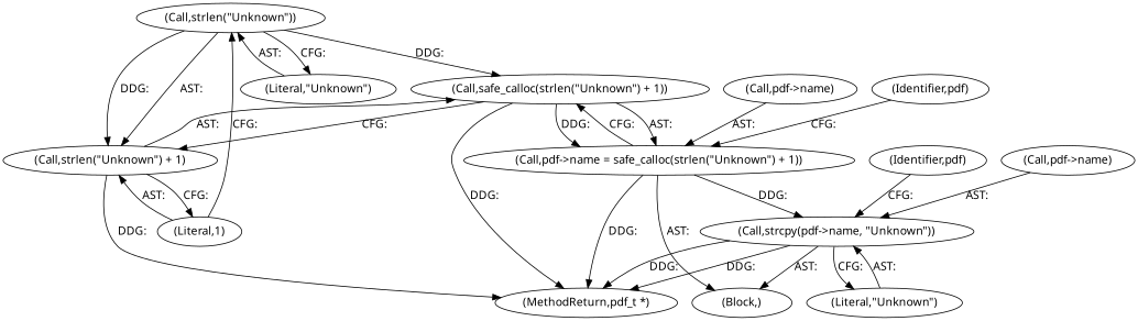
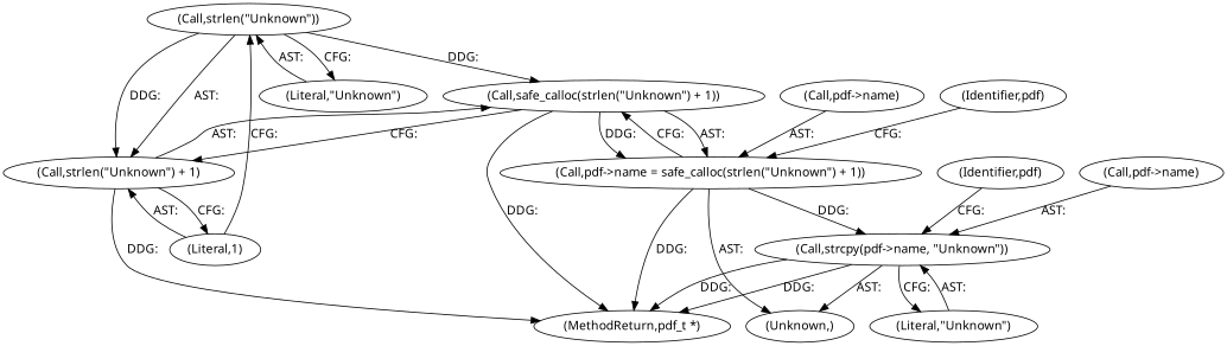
  digraph {
    fontname="Noto Sans"
    node [fontname="Noto Sans"]
    edge [fontname="Noto Sans"]
    n1 [label="(Call,strlen(\"Unknown\"))"]
    n2 [label="(Call,safe_calloc(strlen(\"Unknown\") + 1))"]
    n3 [label="(Call,strlen(\"Unknown\") + 1)"]
    n4 [label="(Literal,\"Unknown\")"]
    n5 [label="(Call,pdf->name = safe_calloc(strlen(\"Unknown\") + 1))"]
    n6 [label="(MethodReturn,pdf_t *)"]
    n7 [label="(Call,strcpy(pdf->name, \"Unknown\"))"]
-   n8 [label="(Block,)"]
+   n8 [label="(Unknown,)"]
    n9 [label="(Literal,\"Unknown\")"]
    n10 [label="(Literal,1)"]
    n11 [label="(Identifier,pdf)"]
    n12 [label="(Call,pdf->name)"]
    n13 [label="(Call,pdf->name)"]
    n14 [label="(Identifier,pdf)"]
    n1 -> n2 [label="DDG: "]
    n1 -> n3 [label="AST: "]
    n1 -> n3 [label="DDG: "]
    n1 -> n4 [label="CFG: "]
    n2 -> n3 [label="CFG: "]
    n2 -> n5 [label="AST: "]
    n2 -> n5 [label="DDG: "]
    n2 -> n6 [label="DDG: "]
    n3 -> n2 [label="AST: "]
    n3 -> n6 [label="DDG: "]
    n3 -> n10 [label="CFG: "]
    n4 -> n1 [label="AST: "]
    n5 -> n2 [label="CFG: "]
    n5 -> n6 [label="DDG: "]
    n5 -> n7 [label="DDG: "]
    n5 -> n8 [label="AST: "]
    n7 -> n6 [label="DDG: "]
    n7 -> n6 [label="DDG: "]
    n7 -> n8 [label="AST: "]
    n7 -> n9 [label="CFG: "]
    n9 -> n7 [label="AST: "]
    n10 -> n1 [label="CFG: "]
    n10 -> n3 [label="AST: "]
    n11 -> n7 [label="CFG: "]
    n12 -> n7 [label="AST: "]
    n13 -> n5 [label="AST: "]
    n14 -> n5 [label="CFG: "]
  }
